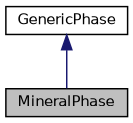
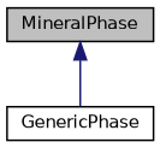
  digraph {
    node [color=black fontname=Helvetica fontsize=10 shape=record]
    n1 [fillcolor=grey75 fontcolor=black height=0.2 label=MineralPhase style=filled width=0.4]
    n2 [height=0.2 label=GenericPhase width=0.4]
-   n2 -> n1 [color=midnightblue dir=back fontname=Helvetica fontsize=10 labelfontname=Helvetica labelfontsize=10 style=solid]
+   n1 -> n2 [color=midnightblue dir=back fontname=Helvetica fontsize=10 labelfontname=Helvetica labelfontsize=10 style=solid]
  }
